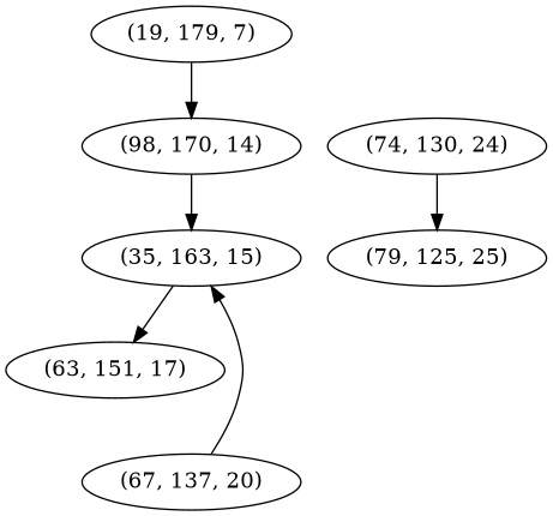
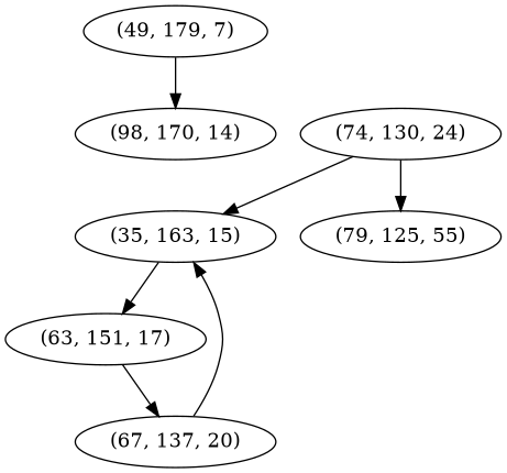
  digraph {
    n1 [label="(98, 170, 14)"]
-   "(19, 179, 7)"
+   "(19, 179, 7)" [label="(49, 179, 7)"]
    "(35, 163, 15)"
    n4 [label="(63, 151, 17)"]
    "(67, 137, 20)"
    "(74, 130, 24)"
-   "(79, 125, 25)"
-   n1 -> "(35, 163, 15)"
+   "(79, 125, 25)" [label="(79, 125, 55)"]
+   "(74, 130, 24)" -> "(35, 163, 15)"
    "(19, 179, 7)" -> n1
    "(35, 163, 15)" -> n4
+   n4 -> "(67, 137, 20)"
    "(67, 137, 20)" -> "(35, 163, 15)"
    "(74, 130, 24)" -> "(79, 125, 25)"
  }
